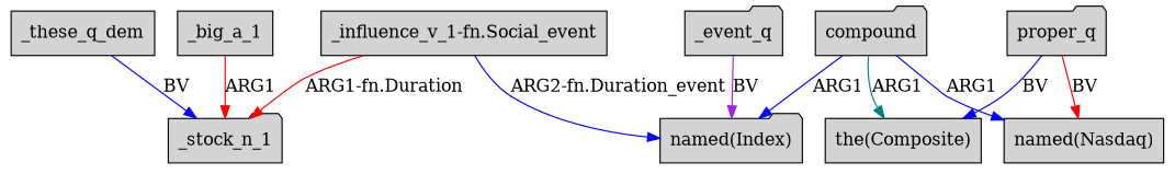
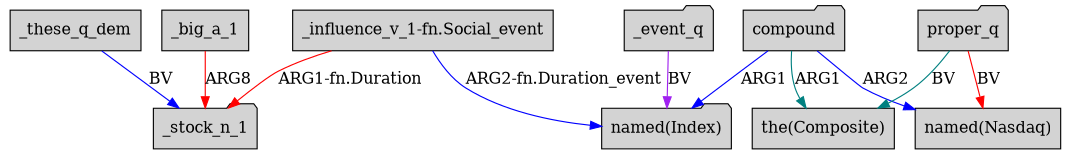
  digraph {
    node [shape=folder style=filled]
    edge [color=blue]
    _stock_n_1
    "_influence_v_1-fn.Social_event" [shape=box]
    "named(Index)"
    compound
    n5 [label="the(Composite)" shape=box]
    "named(Nasdaq)" [shape=box]
    n7 [label=_event_q]
    _these_q_dem [shape=box]
    proper_q
    _big_a_1 [shape=box]
    "_influence_v_1-fn.Social_event" -> _stock_n_1 [color=red label="ARG1-fn.Duration"]
    "_influence_v_1-fn.Social_event" -> "named(Index)" [label="ARG2-fn.Duration_event"]
    compound -> "named(Index)" [label=ARG1]
    compound -> n5 [color=teal label=ARG1]
-   compound -> "named(Nasdaq)" [label=ARG1]
+   compound -> "named(Nasdaq)" [label=ARG2]
    n7 -> "named(Index)" [color=purple label=BV]
    _these_q_dem -> _stock_n_1 [label=BV]
-   proper_q -> n5 [label=BV]
+   proper_q -> n5 [color=teal label=BV]
    proper_q -> "named(Nasdaq)" [color=red label=BV]
-   _big_a_1 -> _stock_n_1 [color=red label=ARG1]
+   _big_a_1 -> _stock_n_1 [color=red label=ARG8]
  }
